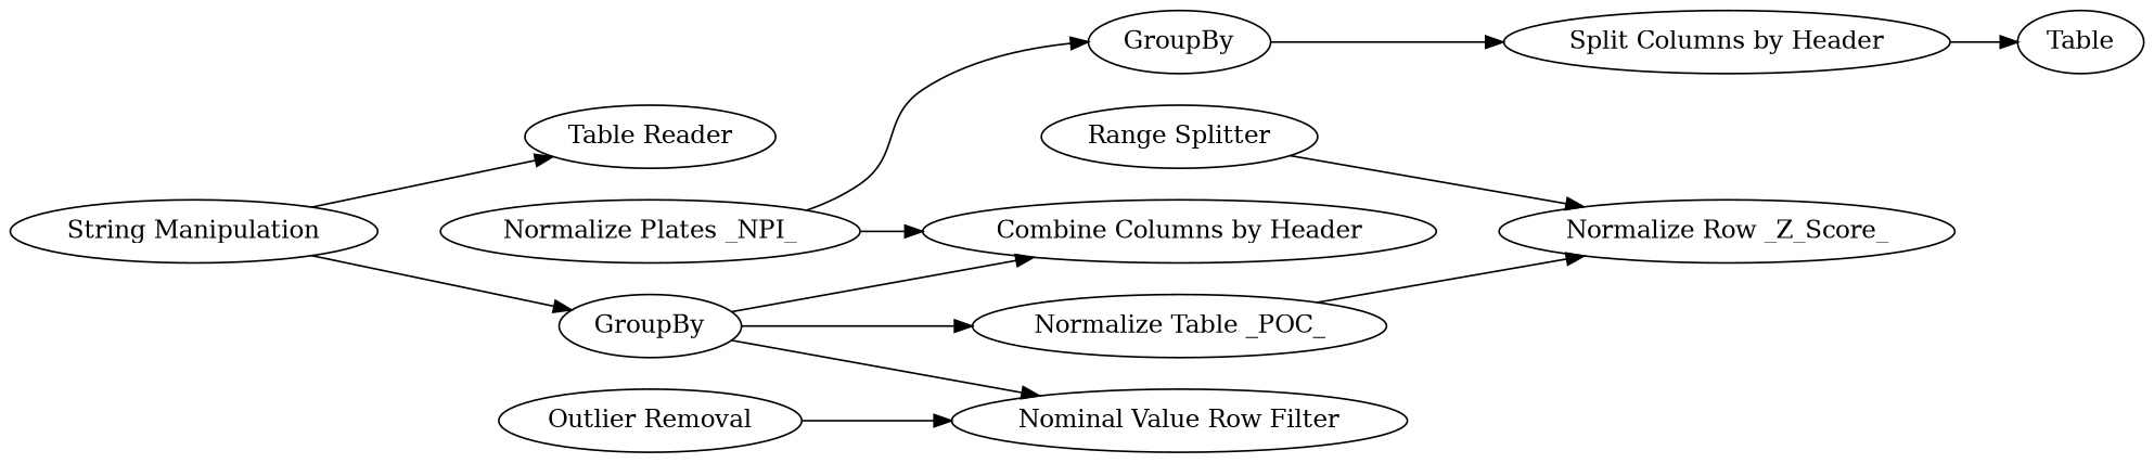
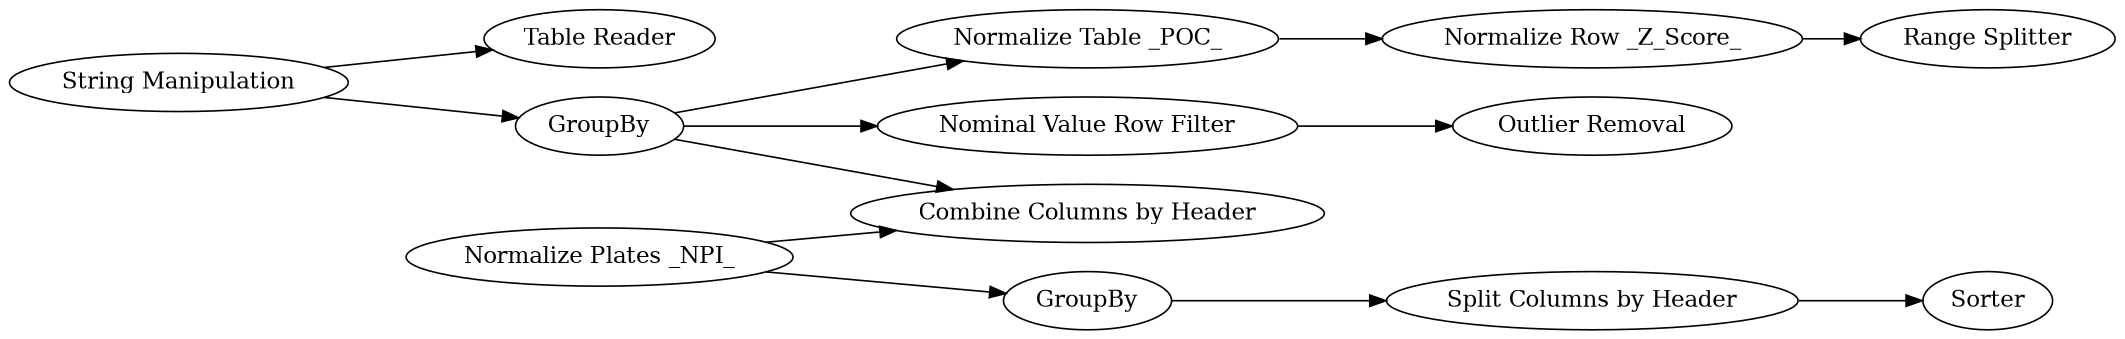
  digraph {
    rankdir=LR
    n1 [label="Table Reader"]
    n2 [label="String Manipulation"]
    n3 [label=GroupBy]
    n4 [label="Normalize Table _POC_"]
    n5 [label="Normalize Row _Z_Score_"]
    n6 [label="Range Splitter"]
    n7 [label="Normalize Plates _NPI_"]
    n8 [label=GroupBy]
    n9 [label="Combine Columns by Header"]
    n10 [label="Split Columns by Header"]
    n11 [label="Nominal Value Row Filter"]
    n12 [label="Outlier Removal"]
-   n13 [label=Table]
+   n13 [label=Sorter]
    n2 -> n1
    n2 -> n3
    n3 -> n4
    n3 -> n9
    n3 -> n11
    n4 -> n5
-   n6 -> n5
+   n5 -> n6
    n7 -> n8
    n7 -> n9
    n8 -> n10
    n10 -> n13
-   n12 -> n11
+   n11 -> n12
  }
